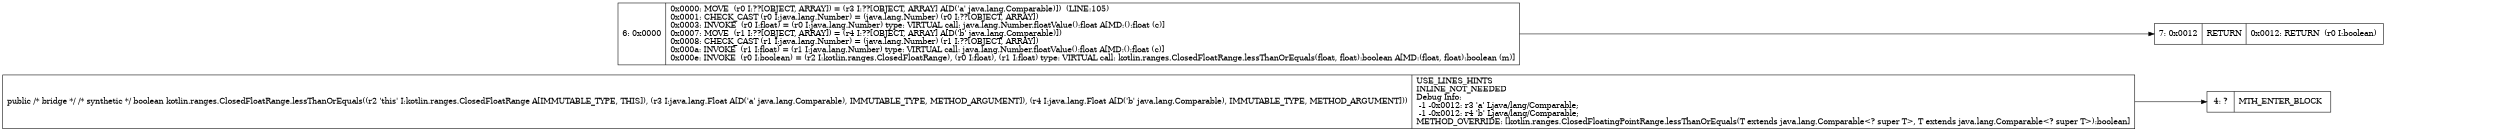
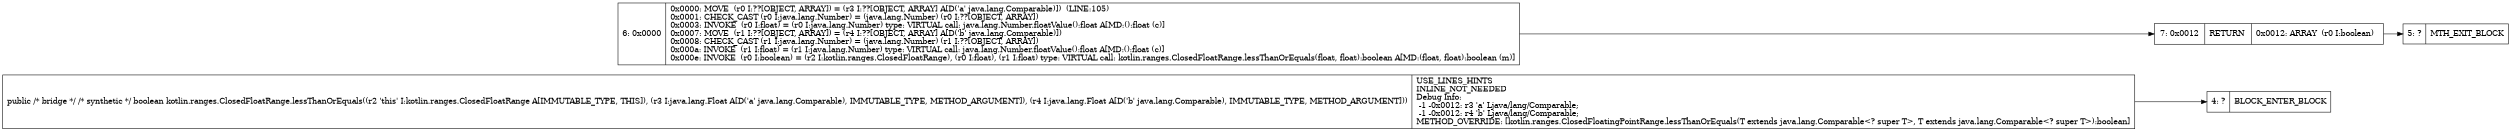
  digraph {
    rankdir=LR
    node [shape=record]
-   n1 [label="{4\:\ ?|MTH_ENTER_BLOCK\l}"]
+   n1 [label="{4\:\ ?|BLOCK_ENTER_BLOCK\l}"]
    n2 [label="{6\:\ 0x0000|0x0000: MOVE  (r0 I:??[OBJECT, ARRAY]) = (r3 I:??[OBJECT, ARRAY] A[D('a' java.lang.Comparable)])  (LINE:105)\l0x0001: CHECK_CAST (r0 I:java.lang.Number) = (java.lang.Number) (r0 I:??[OBJECT, ARRAY]) \l0x0003: INVOKE  (r0 I:float) = (r0 I:java.lang.Number) type: VIRTUAL call: java.lang.Number.floatValue():float A[MD:():float (c)]\l0x0007: MOVE  (r1 I:??[OBJECT, ARRAY]) = (r4 I:??[OBJECT, ARRAY] A[D('b' java.lang.Comparable)]) \l0x0008: CHECK_CAST (r1 I:java.lang.Number) = (java.lang.Number) (r1 I:??[OBJECT, ARRAY]) \l0x000a: INVOKE  (r1 I:float) = (r1 I:java.lang.Number) type: VIRTUAL call: java.lang.Number.floatValue():float A[MD:():float (c)]\l0x000e: INVOKE  (r0 I:boolean) = (r2 I:kotlin.ranges.ClosedFloatRange), (r0 I:float), (r1 I:float) type: VIRTUAL call: kotlin.ranges.ClosedFloatRange.lessThanOrEquals(float, float):boolean A[MD:(float, float):boolean (m)]\l}"]
-   n3 [label="{7\:\ 0x0012|RETURN\l|0x0012: RETURN  (r0 I:boolean) \l}"]
+   n3 [label="{7\:\ 0x0012|RETURN\l|0x0012: ARRAY  (r0 I:boolean) \l}"]
+   n4 [label="{5\:\ ?|MTH_EXIT_BLOCK\l}"]
    n5 [label="{public \/* bridge *\/ \/* synthetic *\/ boolean kotlin.ranges.ClosedFloatRange.lessThanOrEquals((r2 'this' I:kotlin.ranges.ClosedFloatRange A[IMMUTABLE_TYPE, THIS]), (r3 I:java.lang.Float A[D('a' java.lang.Comparable), IMMUTABLE_TYPE, METHOD_ARGUMENT]), (r4 I:java.lang.Float A[D('b' java.lang.Comparable), IMMUTABLE_TYPE, METHOD_ARGUMENT]))  | USE_LINES_HINTS\lINLINE_NOT_NEEDED\lDebug Info:\l  \-1 \-0x0012: r3 'a' Ljava\/lang\/Comparable;\l  \-1 \-0x0012: r4 'b' Ljava\/lang\/Comparable;\lMETHOD_OVERRIDE: [kotlin.ranges.ClosedFloatingPointRange.lessThanOrEquals(T extends java.lang.Comparable\<? super T\>, T extends java.lang.Comparable\<? super T\>):boolean]\l}"]
    n2 -> n3
+   n3 -> n4
    n5 -> n1
  }
